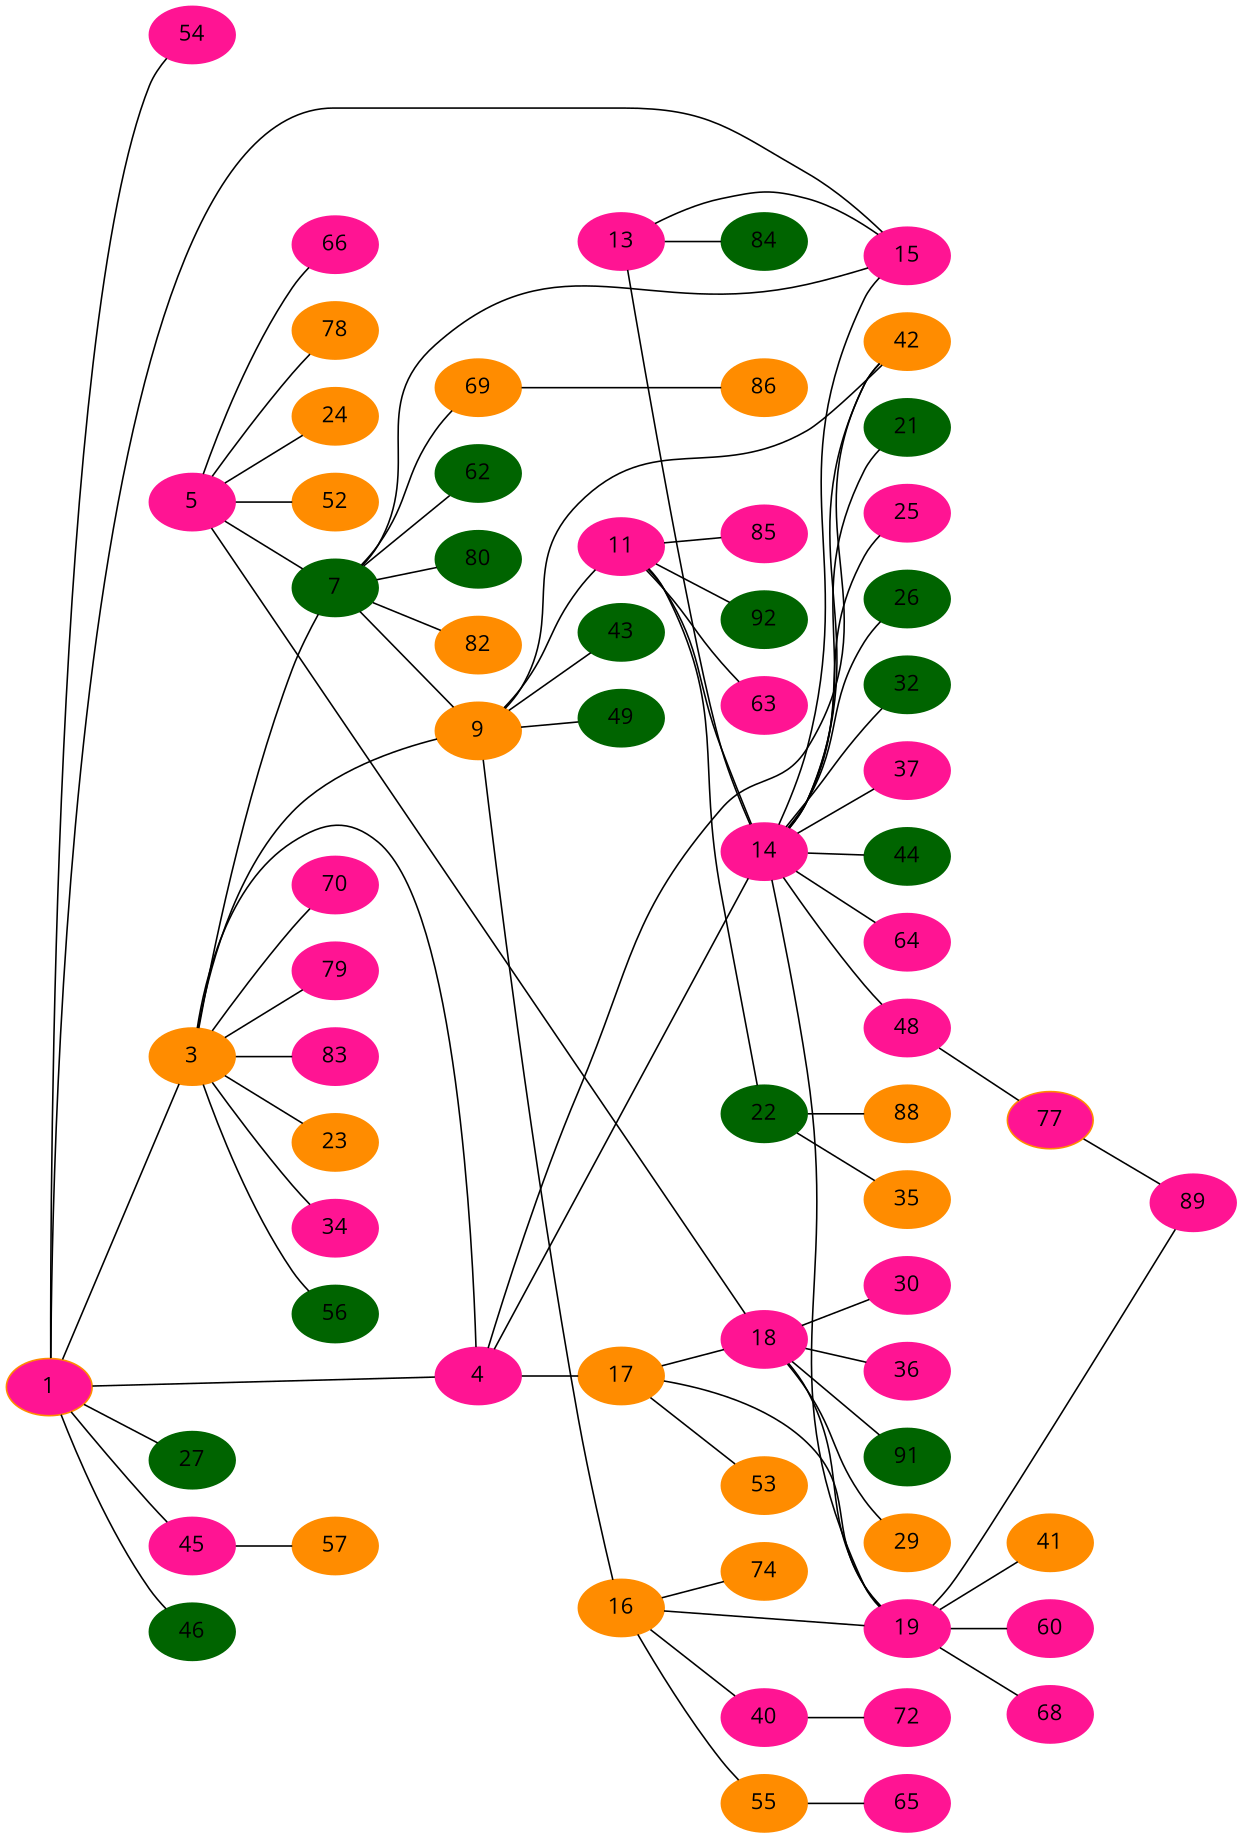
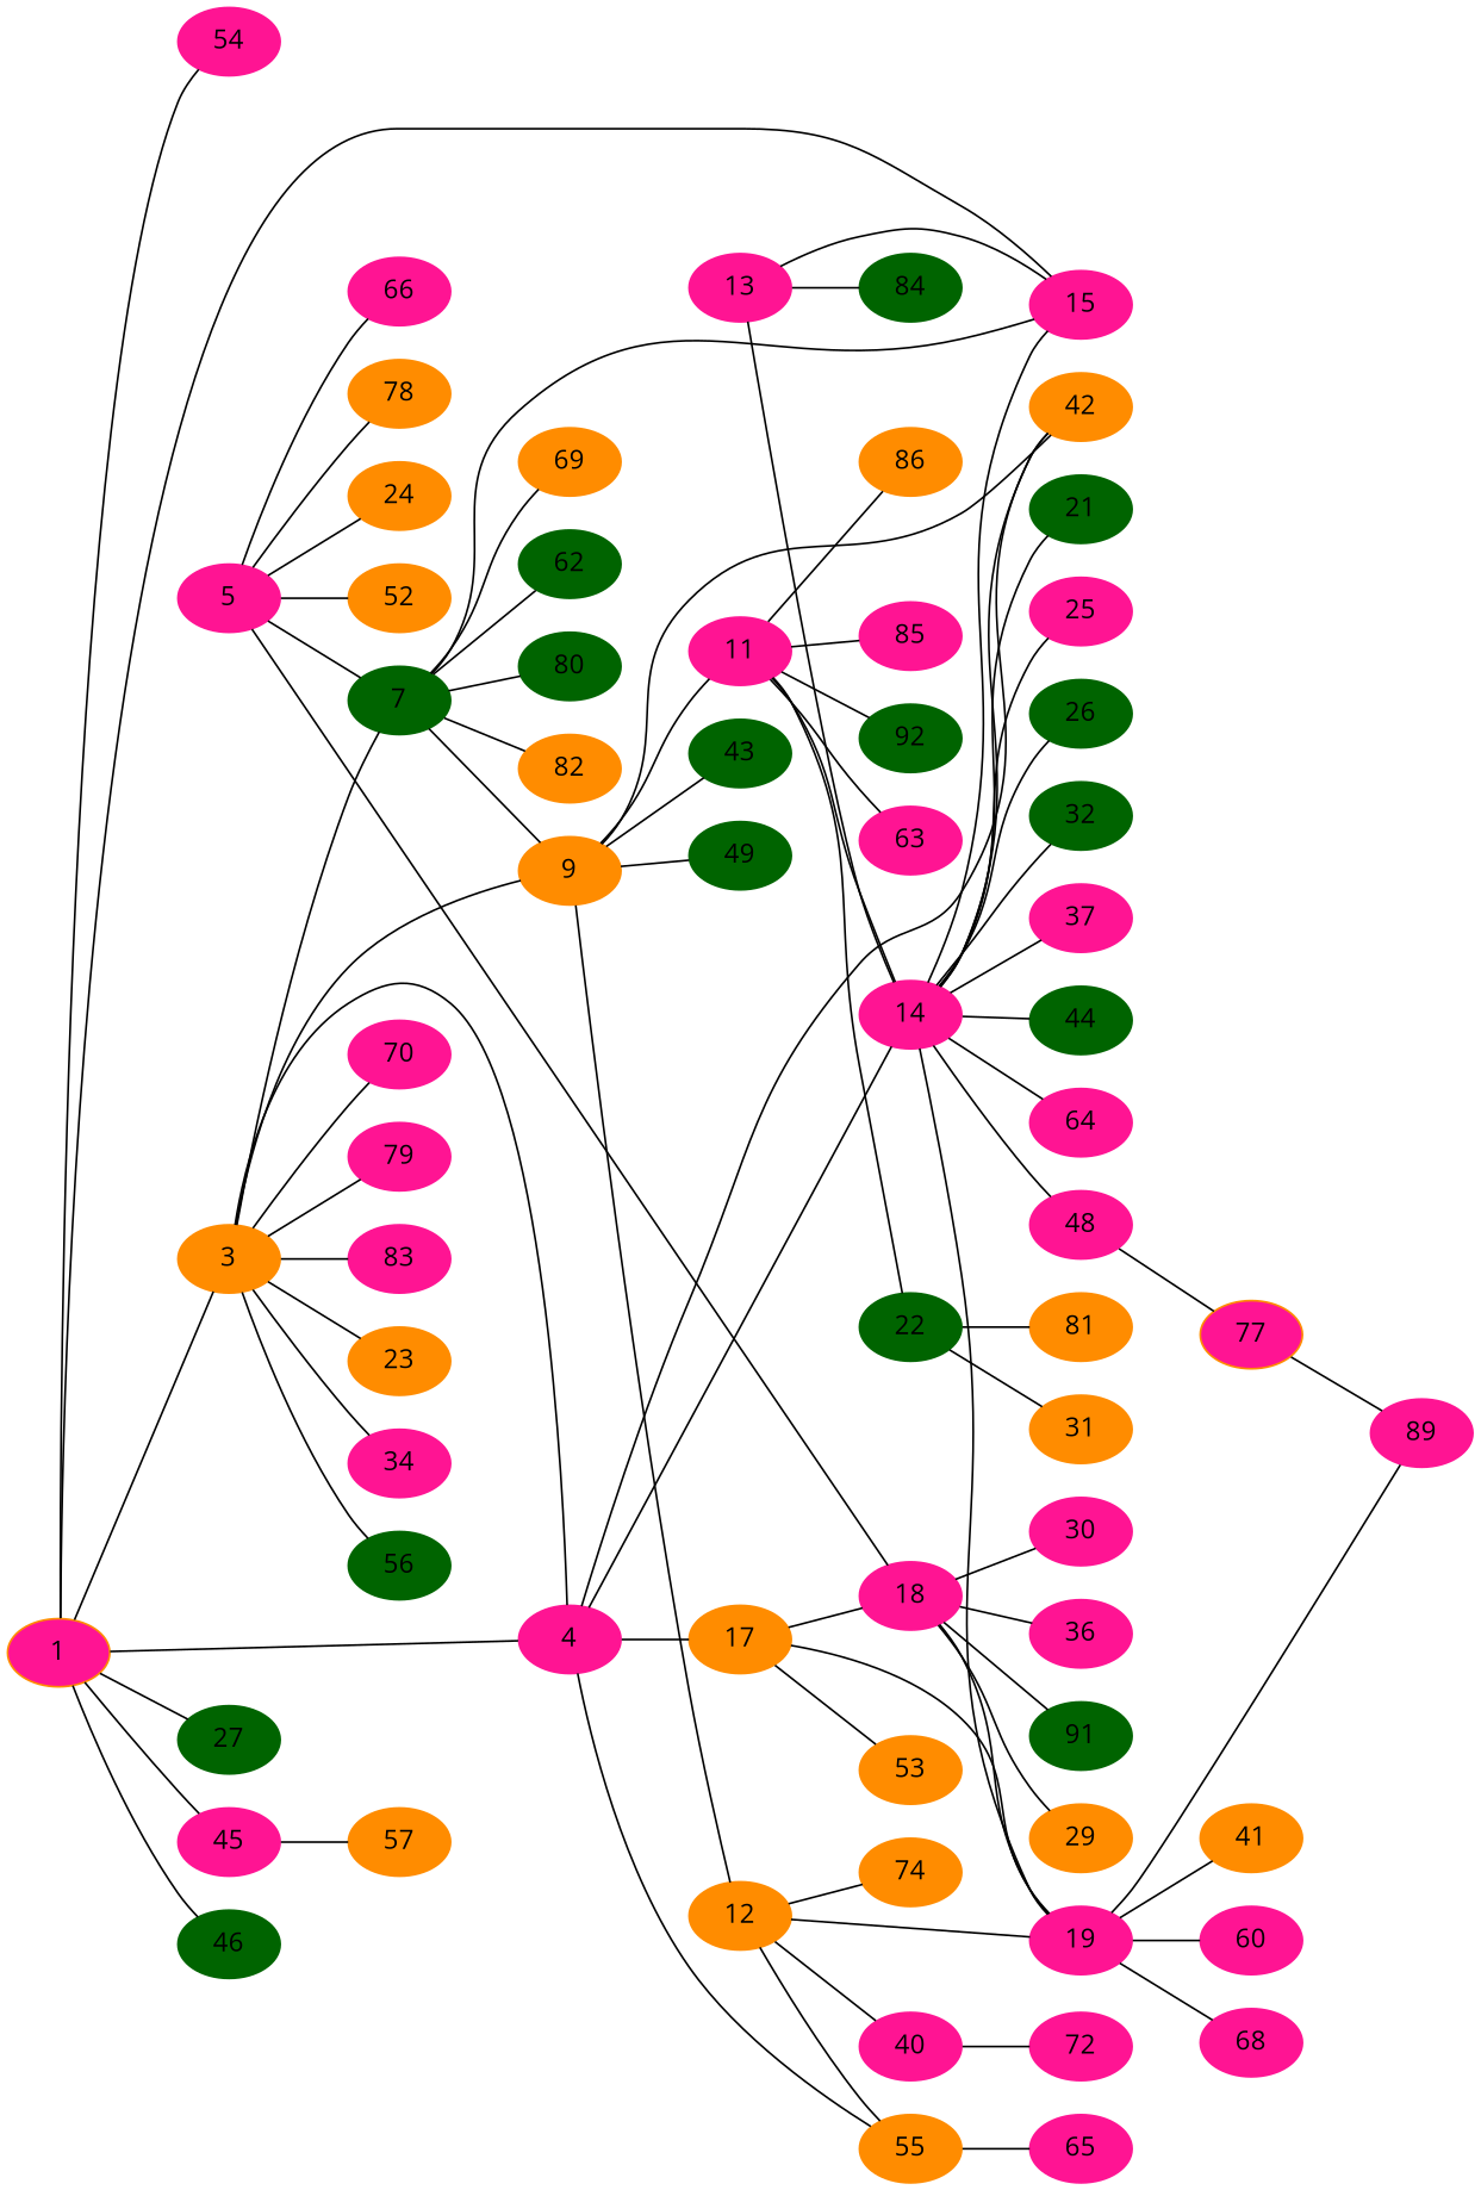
  graph {
    fontname="Open Sans"
    rankdir=LR
    node [color=deeppink fontname="Open Sans" style=filled]
    edge [fontname="Open Sans"]
    1 [color=darkorange fillcolor=deeppink super="+2"]
    3 [color=darkorange super="+8"]
    4 [super="+35"]
    15 [super="+82"]
    27 [color=darkgreen]
    45
    46 [color=darkgreen]
    54
    7 [color=darkgreen super="+59"]
    9 [color=darkorange super="+10"]
    23 [color=darkorange super="+39"]
    34
    56 [color=darkgreen]
    70
    79
    83
    14 [super="+16"]
    17 [color=darkorange super="+33"]
    42 [color=darkorange super="+67"]
    55 [color=darkorange super="+58"]
    57 [color=darkorange]
    5 [super="+6"]
    18 [super="+20"]
    24 [color=darkorange]
    52 [color=darkorange]
    66
    78 [color=darkorange]
    62 [color=darkgreen super="+73"]
    69 [color=darkorange]
    80 [color=darkgreen]
    n31 [color=darkorange label=82]
    11 [super="+75"]
-   12 [color=darkorange super="+47" label=16]
+   12 [color=darkorange super="+47"]
    43 [color=darkgreen]
    49 [color=darkgreen]
    19
    21 [color=darkgreen super="+28"]
    25
    26 [color=darkgreen]
    32 [color=darkgreen]
    37
    44 [color=darkgreen]
    48
    64
    53 [color=darkorange]
    65
    29 [color=darkorange]
    30 [super="+71"]
    36 [super="+50"]
    91 [color=darkgreen]
    22 [color=darkgreen super="+76"]
    63
    85 [super="+87"]
    86 [color=darkorange]
    92 [color=darkgreen]
    40
    74 [color=darkorange]
-   31 [color=darkorange label=35]
-   81 [color=darkorange label=88]
+   31 [color=darkorange]
+   81 [color=darkorange]
    41 [color=darkorange super="+51"]
    60 [super="+61"]
    68
    89
    72
    13 [super="+90"]
    84 [color=darkgreen]
    77 [color=darkorange fillcolor=deeppink]
    1 -- 3 [weight=2]
    1 -- 4 [weight=2]
    1 -- 15
    1 -- 27
    1 -- 45
    1 -- 46
    1 -- 54
    3 -- 4
    3 -- 7
    3 -- 9
    3 -- 23
    3 -- 34
    3 -- 56
    3 -- 70
    3 -- 79
    3 -- 83
    4 -- 14
    4 -- 17
    4 -- 42
+   4 -- 55
    45 -- 57
    7 -- 15
    7 -- 9
    7 -- 62
    7 -- 69
    7 -- 80
    7 -- n31
    9 -- 42
    9 -- 11 [weight=2]
    9 -- 12 [weight=2]
    9 -- 43
    9 -- 49
    14 -- 15 [weight=2]
    14 -- 42
    14 -- 19
    14 -- 21
    14 -- 25
    14 -- 26
    14 -- 32
    14 -- 37
    14 -- 44
    14 -- 48
    14 -- 64
    17 -- 18 [weight=2]
    17 -- 19
    17 -- 53
    55 -- 65
    5 -- 7 [weight=2]
    5 -- 18
    5 -- 24
    5 -- 52
    5 -- 66
    5 -- 78
    18 -- 19 [weight=2]
    18 -- 29
    18 -- 30
    18 -- 36
    18 -- 91
    11 -- 14
    11 -- 22
    11 -- 63
    11 -- 85
-   69 -- 86
+   11 -- 86
    11 -- 92
    12 -- 55
    12 -- 19
    12 -- 40
    12 -- 74
    19 -- 41
    19 -- 60
    19 -- 68
    19 -- 89
    48 -- 77
    22 -- 31
    22 -- 81
    40 -- 72
    13 -- 15
    13 -- 14 [weight=2]
    13 -- 84
    77 -- 89
  }
